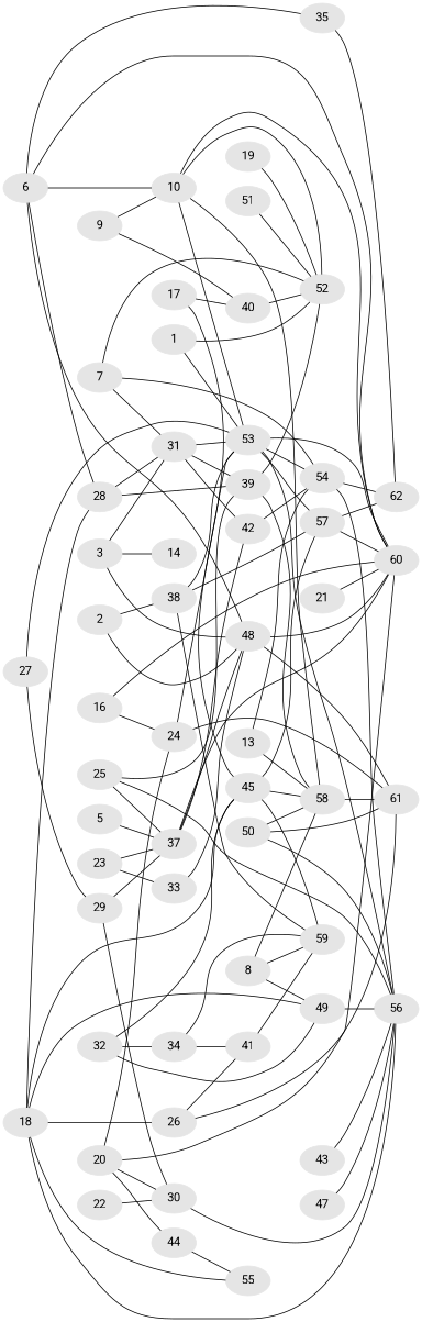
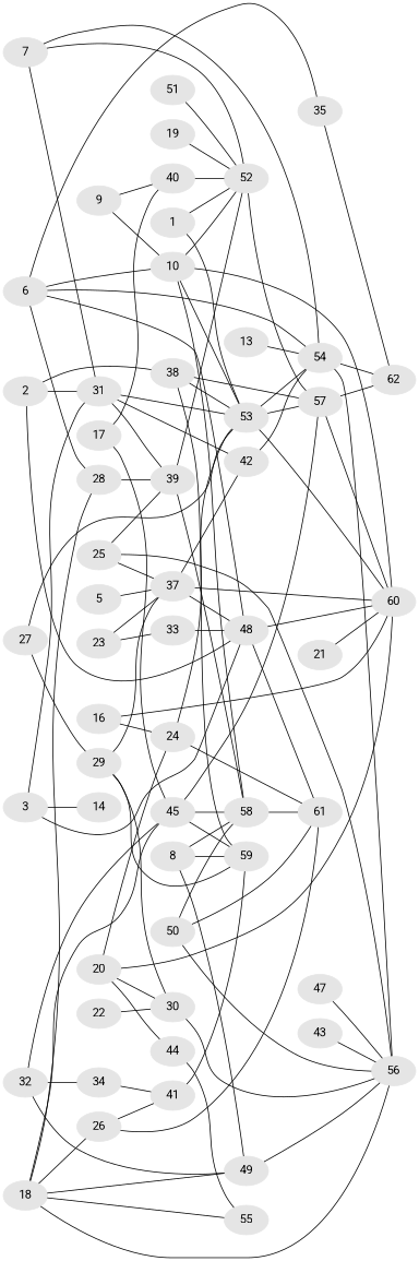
  graph {
    fontname=Roboto
    rankdir=LR
    node [color=gray90 fontname=Roboto style=filled]
    edge [fontname=Roboto weight=1.0]
    1
    52
    53
    57
    54
    60
    56
    2
    31
    38
    48
    39
    42
    59
    61
    3
    14
    5
    37
    6
    10
    28
    35
    58
    62
    7
    8
    49
    9
    40
    13
    16
    24
    17
    45
    18
    26
    55
    41
    19
    20
    30
    44
    21
    22
    23
    33
    25
    27
    29
    32
    34
    43
    47
    50
    51
    1 -- 52
    1 -- 53
+   52 -- 57
    53 -- 57
    53 -- 54
    53 -- 60
-   53 -- 56
    57 -- 60
    57 -- 62 [weight=2.0]
    54 -- 56
    54 -- 62
-   28 -- 31
+   2 -- 31
    2 -- 38
    2 -- 48
    31 -- 53
    31 -- 39
    31 -- 42
    38 -- 53
    38 -- 57
    38 -- 59
    48 -- 60
    48 -- 61
    39 -- 52
    39 -- 58
    42 -- 54
    3 -- 31
    3 -- 48
    3 -- 14
    5 -- 37
    37 -- 60
    37 -- 48
    37 -- 42
-   6 -- 60
+   6 -- 54
    6 -- 48
    6 -- 10
    6 -- 28
    6 -- 35
    10 -- 52
    10 -- 53
    10 -- 60
    10 -- 58
    28 -- 39
    35 -- 62
    58 -- 61
    7 -- 52
    7 -- 54
    7 -- 31
    8 -- 59
    8 -- 58
    8 -- 49
    49 -- 56 [weight=2.0]
    9 -- 10
    9 -- 40
    40 -- 52 [weight=2.0]
    13 -- 54
-   13 -- 58
    16 -- 60
    16 -- 24
    24 -- 53 [weight=2.0]
    24 -- 61
    17 -- 40
    17 -- 45
    45 -- 57
    45 -- 59
    45 -- 58
    18 -- 56
    18 -- 28
    18 -- 49
    18 -- 45
    18 -- 26
    18 -- 55 [weight=2.0]
    26 -- 61
    26 -- 41
    41 -- 59
    19 -- 52
    20 -- 60
    20 -- 24
    20 -- 30
    20 -- 44
    30 -- 56
    44 -- 55
    21 -- 60
    22 -- 30
    23 -- 37
    23 -- 33
    33 -- 48 [weight=2.0]
    25 -- 56
    25 -- 39
    25 -- 37
    27 -- 53
    27 -- 29
-   34 -- 59
+   29 -- 59
    29 -- 37
    29 -- 30
    32 -- 49
    32 -- 45
    32 -- 34
    34 -- 41
    43 -- 56
    47 -- 56
    50 -- 56
    50 -- 61
    50 -- 58
    51 -- 52
  }
